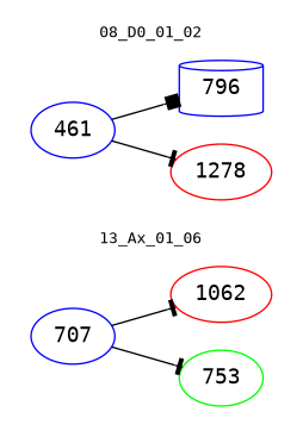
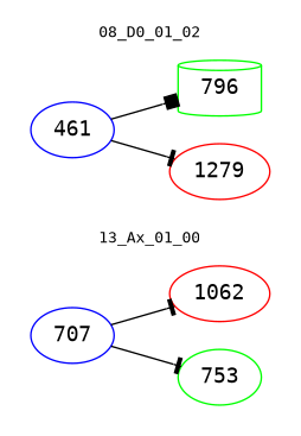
  digraph {
    fontname="DejaVu Sans Mono"
    rankdir=LR
    node [color=blue fontname="DejaVu Sans Mono" shape=ellipse]
    edge [arrowhead=tee color=black fontname="DejaVu Sans Mono"]
    n1 [label=707]
    n2 [color=green label=753]
    n3 [color=red label=1062]
    n4 [label=461]
-   n5 [color=red label=1278]
-   n6 [label=796 shape=cylinder]
+   n5 [color=red label=1279]
+   n6 [color=green label=796 shape=cylinder]
    subgraph cluster_1 {
      color=white
      fontsize=10
-     label="13_Ax_01_06"
+     label="13_Ax_01_00"
      n1
      n2
      n3
    }
    subgraph cluster_2 {
      color=white
      fontsize=10
      label="08_D0_01_02"
      n4
      n5
      n6
    }
    n1 -> n2
    n1 -> n3
    n4 -> n5
    n4 -> n6 [arrowhead=box]
  }
